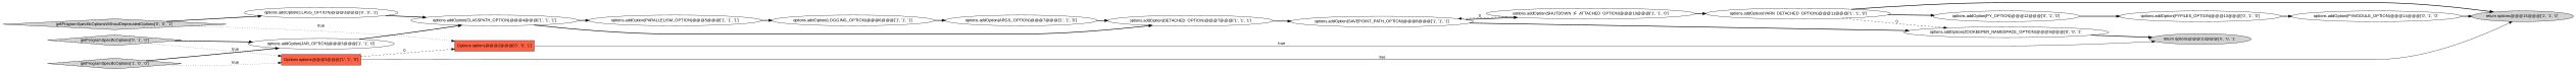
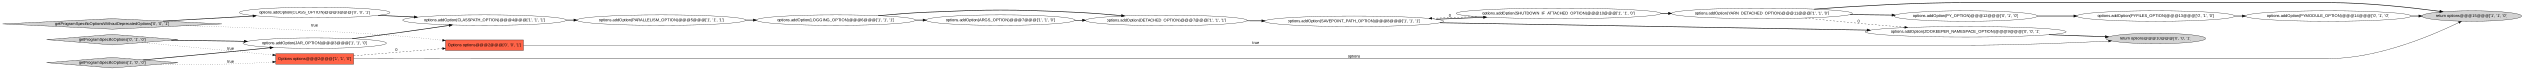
  digraph {
    fontname="Liberation Sans"
    rankdir=LR
    node [fillcolor=white fontname="Liberation Sans" shape=ellipse style=filled]
    edge [fontname="Liberation Sans" style=bold]
    n1 [fillcolor=lightgray label="getProgramSpecificOptions['1', '0', '0']" shape=diamond]
    n2 [label="options.addOption(JAR_OPTION)@@@3@@@['1', '1', '0']"]
    n3 [fillcolor=tomato label="Options options@@@2@@@['1', '1', '0']" shape=box]
    n4 [label="options.addOption(CLASSPATH_OPTION)@@@4@@@['1', '1', '1']"]
    n5 [fillcolor=lightgray label="return options@@@15@@@['1', '1', '0']"]
    n6 [fillcolor=tomato label="Options options@@@2@@@['0', '0', '1']" shape=box]
    n7 [label="options.addOption(ARGS_OPTION)@@@7@@@['1', '1', '0']"]
    n8 [label="options.addOption(DETACHED_OPTION)@@@7@@@['1', '1', '1']"]
    n9 [label="options.addOption(SAVEPOINT_PATH_OPTION)@@@8@@@['1', '1', '1']"]
    n10 [label="options.addOption(PYMODULE_OPTION)@@@14@@@['0', '1', '0']"]
    n11 [label="options.addOption(PARALLELISM_OPTION)@@@5@@@['1', '1', '1']"]
    n12 [label="options.addOption(LOGGING_OPTION)@@@6@@@['1', '1', '1']"]
    n13 [label="options.addOption(PY_OPTION)@@@12@@@['0', '1', '0']"]
    n14 [label="options.addOption(PYFILES_OPTION)@@@13@@@['0', '1', '0']"]
    n15 [fillcolor=lightgray label="return options@@@10@@@['0', '0', '1']"]
    n16 [fillcolor=lightgray label="getProgramSpecificOptions['0', '1', '0']" shape=diamond]
    n17 [fillcolor=lightgray label="getProgramSpecificOptionsWithoutDeprecatedOptions['0', '0', '1']" shape=diamond]
    n18 [label="options.addOption(CLASS_OPTION)@@@3@@@['0', '0', '1']"]
    n19 [label="options.addOption(ZOOKEEPER_NAMESPACE_OPTION)@@@9@@@['0', '0', '1']"]
    n20 [label="options.addOption(SHUTDOWN_IF_ATTACHED_OPTION)@@@10@@@['1', '1', '0']"]
    n21 [label="options.addOption(YARN_DETACHED_OPTION)@@@11@@@['1', '1', '0']"]
    n1 -> n2
    n1 -> n3 [label=true style=dotted]
    n2 -> n4
-   n3 -> n5 [label=true style=solid]
+   n3 -> n5 [label=options style=solid]
    n3 -> n6 [label=0 style=dashed]
    n4 -> n11
    n6 -> n15 [label=true style=solid]
    n7 -> n8
    n8 -> n9
    n9 -> n19
    n9 -> n20
    n10 -> n5
    n11 -> n12
    n12 -> n7
-   n4 -> n8
+   n12 -> n8
    n13 -> n14
    n14 -> n10
    n16 -> n2
    n16 -> n3 [label=true style=dotted]
    n17 -> n6 [label=true style=dotted]
    n17 -> n18
    n18 -> n4
    n19 -> n15
    n20 -> n9 [label=0 style=dashed]
    n20 -> n21
    n21 -> n5
    n21 -> n13
    n21 -> n19 [label=0 style=dashed]
  }
